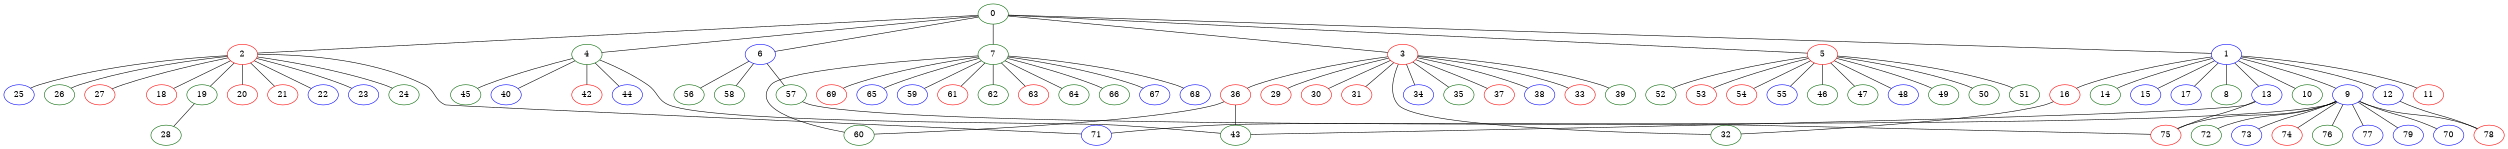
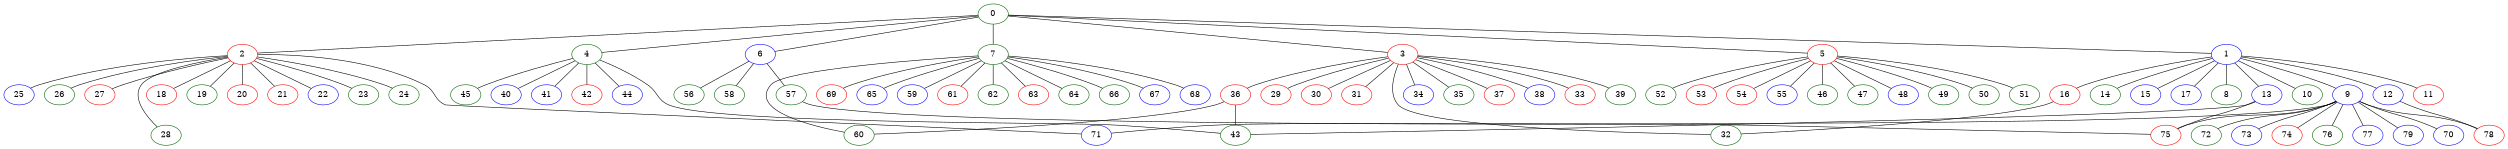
  graph {
    node [color=darkgreen]
    1 [color=blue]
    0
    2 [color=red]
    3 [color=red]
    4
    5 [color=red]
    6 [color=blue]
    7
    8
    9 [color=blue]
    10
    11 [color=red]
    12 [color=blue]
    13 [color=blue]
    14
    15 [color=blue]
    16 [color=red]
    17 [color=blue]
    18 [color=red]
    19
    20 [color=red]
    21 [color=red]
    22 [color=blue]
-   23 [color=blue]
+   23
    24
    25 [color=blue]
    26
    27 [color=red]
    28
    71 [color=blue]
    32
    34 [color=blue]
    35
    36 [color=red]
    37 [color=red]
    38 [color=blue]
    33 [color=red]
    39
    29 [color=red]
    30 [color=red]
    31 [color=red]
    40 [color=blue]
+   41 [color=blue]
    42 [color=red]
    43
    44 [color=blue]
    45
    46
    47
    48 [color=blue]
    49
    50
    51
    52
    53 [color=red]
    54 [color=red]
    55 [color=blue]
    56
    58
    57
    64
    66
    67 [color=blue]
    68 [color=blue]
    69 [color=red]
    65 [color=blue]
    59 [color=blue]
    60
    61 [color=red]
    62
    63 [color=red]
    70 [color=blue]
    72
    73 [color=blue]
    74 [color=red]
    75 [color=red]
    76
    77 [color=blue]
    78 [color=red]
    79 [color=blue]
    1 -- 8
    1 -- 9
    1 -- 10
    1 -- 11
    1 -- 12
    1 -- 13
    1 -- 14
    1 -- 15
    1 -- 16
    1 -- 17
    0 -- 1
    0 -- 2
    0 -- 3
    0 -- 4
    0 -- 5
    0 -- 6
    0 -- 7
    2 -- 18
    2 -- 19
    2 -- 20
    2 -- 21
    2 -- 22
    2 -- 23
    2 -- 24
    2 -- 25
    2 -- 26
    2 -- 27
-   19 -- 28
+   2 -- 28
    2 -- 71
    3 -- 32
    3 -- 34
    3 -- 35
    3 -- 36
    3 -- 37
    3 -- 38
    3 -- 33
    3 -- 39
    3 -- 29
    3 -- 30
    3 -- 31
    4 -- 40
+   4 -- 41
    4 -- 42
    4 -- 43
    4 -- 44
    4 -- 45
    5 -- 46
    5 -- 47
    5 -- 48
    5 -- 49
    5 -- 50
    5 -- 51
    5 -- 52
    5 -- 53
    5 -- 54
    5 -- 55
    6 -- 56
    6 -- 58
    6 -- 57
    7 -- 64
    7 -- 66
    7 -- 67
    7 -- 68
    7 -- 69
    7 -- 65
    7 -- 59
    7 -- 60
    7 -- 61
    7 -- 62
    7 -- 63
    9 -- 71
    9 -- 70
    9 -- 72
    9 -- 73
    9 -- 74
    9 -- 75
    9 -- 76
    9 -- 77
    9 -- 78
    9 -- 79
    12 -- 78
    13 -- 43
    13 -- 75
    16 -- 32
    36 -- 43
    36 -- 60
    57 -- 75
  }
